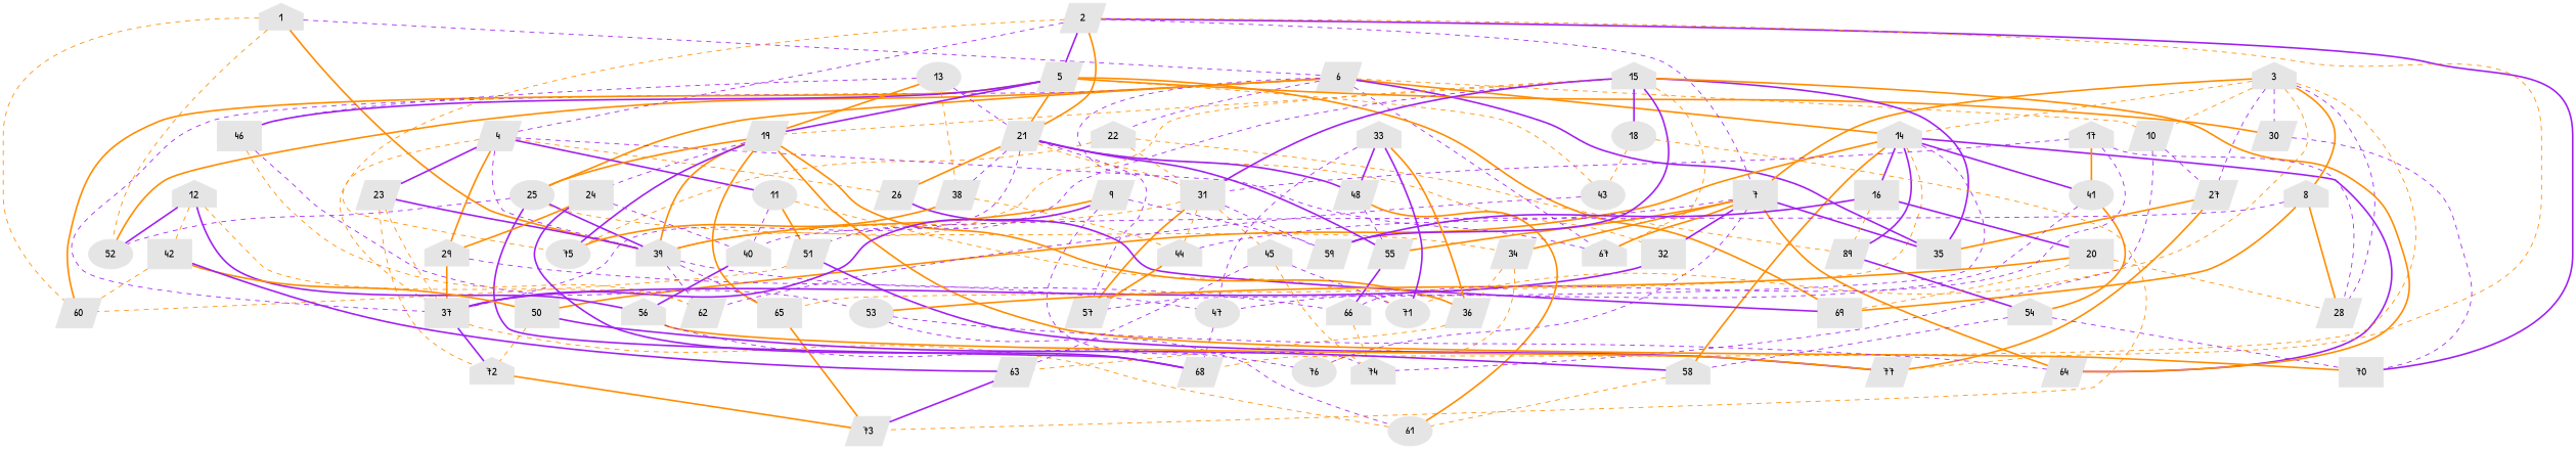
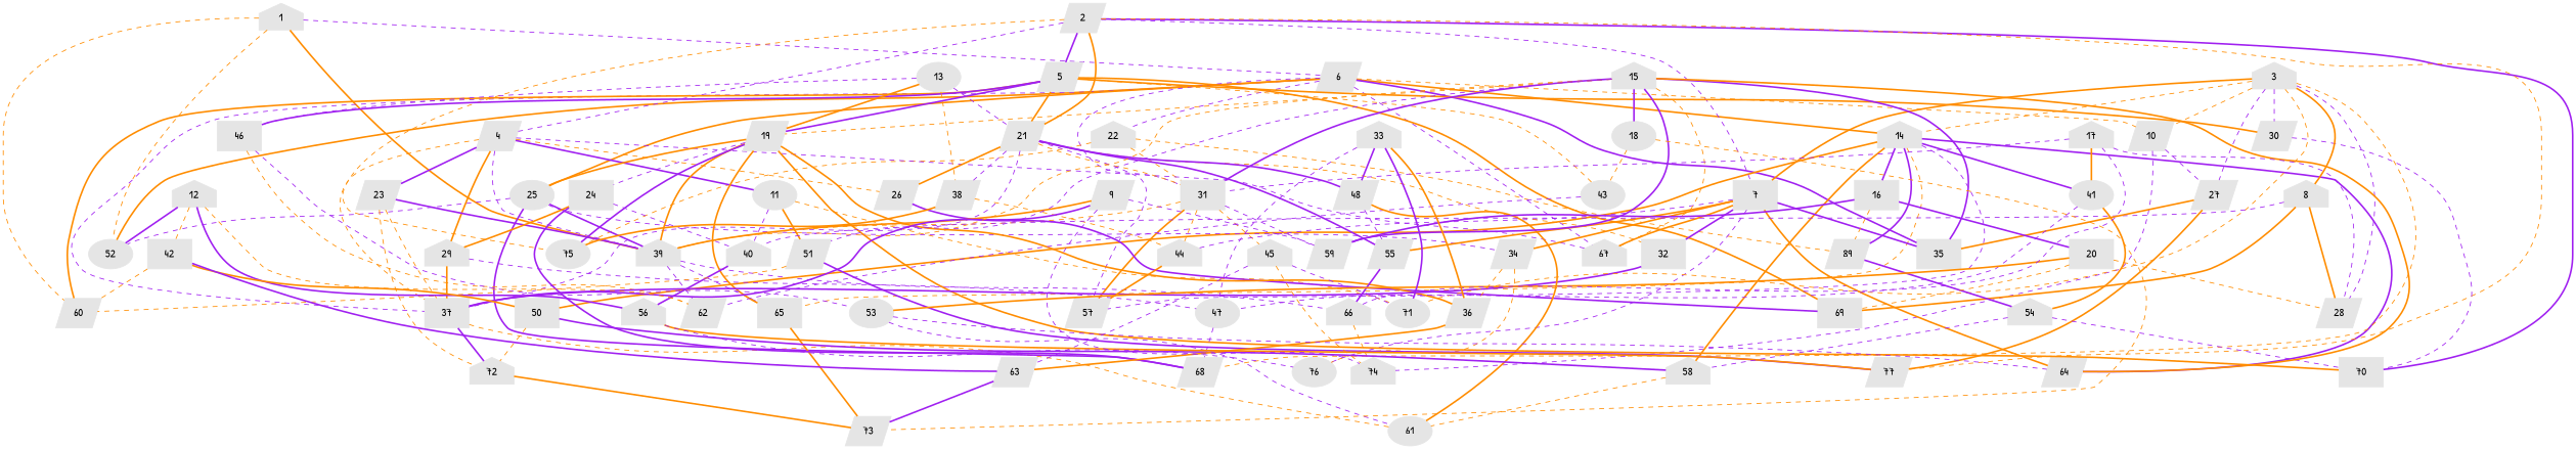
  graph {
    fontname="Patrick Hand"
    node [color=gray90 fontname="Patrick Hand" shape=parallelogram style=filled]
    edge [color=purple fontname="Patrick Hand" style=dashed weight=1.0]
    1 [shape=house]
    6
    39 [shape=house]
    52 [shape=ellipse]
    60
    10
    14 [shape=house]
    37 [shape=box]
    67 [shape=house]
    22 [shape=house]
    25 [shape=ellipse]
    31 [shape=box]
    35 [shape=box]
    62
    65 [shape=box]
    66 [shape=house]
    2
    4
    5
    7 [shape=box]
    21
    70 [shape=box]
    75 [shape=ellipse]
    77
    11 [shape=ellipse]
    23
    26
    29 [shape=house]
    30
    19
    43 [shape=ellipse]
    46 [shape=box]
    69 [shape=box]
    32 [shape=box]
    34
    44 [shape=house]
    55
    64
    76 [shape=ellipse]
    38
    57
    48
    3 [shape=house]
    8 [shape=house]
    27
    28
    68
    71 [shape=ellipse]
    40 [shape=house]
    74 [shape=house]
    16 [shape=box]
    41 [shape=ellipse]
    n53 [label=89]
    50 [shape=box]
    58 [shape=house]
    51
    72 [shape=house]
    47 [shape=ellipse]
    61 [shape=ellipse]
    24 [shape=box]
    36
    53 [shape=ellipse]
    59
    45 [shape=house]
    56 [shape=house]
    9
    12 [shape=house]
    42 [shape=box]
    63
    13 [shape=ellipse]
    20 [shape=box]
    54 [shape=house]
    73
    15 [shape=house]
    18 [shape=ellipse]
    17 [shape=house]
    33 [shape=house]
    1 -- 6
    1 -- 39 [color=darkorange style=bold]
    1 -- 52 [color=darkorange]
    1 -- 60 [color=darkorange]
    6 -- 52 [color=darkorange style=bold]
    6 -- 10 [color=darkorange]
    6 -- 14 [color=darkorange style=bold weight=3.0]
    6 -- 37
    6 -- 67
    6 -- 22
    6 -- 25 [color=darkorange style=bold]
    6 -- 31
    6 -- 35 [style=bold]
    39 -- 62
    39 -- 65
    39 -- 66
    10 -- 27
    10 -- 74
    14 -- 65 [color=darkorange]
    14 -- 64 [style=bold]
    14 -- 57
    14 -- 16 [style=bold]
    14 -- 41 [style=bold]
    14 -- n53 [style=bold]
    14 -- 50 [color=darkorange style=bold]
    14 -- 58 [color=darkorange style=bold]
    37 -- 72 [style=bold]
    37 -- 61 [color=darkorange]
    22 -- 31 [color=darkorange]
    22 -- 75 [color=darkorange]
    22 -- n53 [color=darkorange]
    25 -- 39 [style=bold]
    25 -- 52
-   25 -- 34 [color=darkorange]
+   25 -- 34
    25 -- 68 [style=bold]
    31 -- 39 [color=darkorange]
    31 -- 44 [color=darkorange]
    31 -- 57 [color=darkorange style=bold]
    31 -- 59
    31 -- 45 [color=darkorange]
    65 -- 73 [color=darkorange style=bold]
    66 -- 74 [color=darkorange]
    2 -- 4
    2 -- 5 [style=bold weight=2.0]
    2 -- 7
    2 -- 21 [color=darkorange style=bold]
    2 -- 70 [style=bold]
    2 -- 75 [color=darkorange]
    2 -- 77 [color=darkorange]
    4 -- 39 [weight=2.0]
    4 -- 37 [color=darkorange weight=2.0]
    4 -- 67
    4 -- 11 [style=bold]
    4 -- 23 [style=bold]
    4 -- 26 [color=darkorange weight=3.0]
    4 -- 29 [color=darkorange style=bold]
    5 -- 60 [color=darkorange style=bold]
    5 -- 21 [color=darkorange style=bold]
    5 -- 30 [color=darkorange style=bold]
    5 -- 19 [style=bold]
    5 -- 43 [color=darkorange weight=2.0]
    5 -- 46 [style=bold]
    5 -- 69 [color=darkorange style=bold]
    7 -- 67 [color=darkorange style=bold]
    7 -- 35 [style=bold]
    7 -- 32 [style=bold weight=2.0]
    7 -- 34 [color=darkorange style=bold]
    7 -- 44
    7 -- 55 [color=darkorange style=bold]
    7 -- 64 [color=darkorange style=bold]
    7 -- 76 [weight=2.0]
    21 -- 37
    21 -- 31 [color=darkorange]
    21 -- 26 [color=darkorange style=bold weight=2.0]
    21 -- 32 [color=darkorange]
    21 -- 55 [style=bold]
    21 -- 38
    21 -- 57
    21 -- 48 [style=bold]
    11 -- 71 [color=darkorange]
    11 -- 40
    11 -- 51 [color=darkorange style=bold]
    23 -- 39 [style=bold]
    23 -- 37 [color=darkorange]
    23 -- 72 [color=darkorange]
    26 -- 69 [style=bold]
    29 -- 37 [color=darkorange style=bold]
    29 -- 47
    30 -- 70
    19 -- 39 [color=darkorange style=bold]
    19 -- 25 [color=darkorange style=bold]
    19 -- 65 [color=darkorange style=bold]
    19 -- 70 [color=darkorange style=bold]
    19 -- 75 [style=bold]
    19 -- 24
    19 -- 36 [color=darkorange style=bold]
    43 -- 62
    46 -- 62 [color=darkorange]
    46 -- 53
    32 -- 37 [style=bold]
    34 -- 76 [color=darkorange]
    34 -- 36 [color=darkorange]
    44 -- 57 [color=darkorange style=bold]
    55 -- 66 [style=bold]
    38 -- 75 [color=darkorange style=bold]
    38 -- 44 [color=darkorange]
    48 -- 55
    48 -- 61 [color=darkorange style=bold]
    3 -- 10 [color=darkorange]
    3 -- 14 [color=darkorange]
    3 -- 7 [color=darkorange style=bold]
    3 -- 30 [weight=2.0]
    3 -- 8 [color=darkorange style=bold]
    3 -- 27
    3 -- 28
    3 -- 68 [color=darkorange]
    3 -- 71 [color=darkorange]
    8 -- 69 [color=darkorange style=bold]
    8 -- 28 [color=darkorange style=bold]
    8 -- 40
    27 -- 35 [color=darkorange style=bold]
    27 -- 77 [color=darkorange style=bold]
    40 -- 56 [style=bold]
    16 -- n53 [color=darkorange]
    16 -- 59 [style=bold]
    16 -- 20 [style=bold]
    41 -- 47
    41 -- 54 [color=darkorange style=bold]
    n53 -- 54 [style=bold]
    50 -- 58 [style=bold]
    50 -- 72 [color=darkorange]
    58 -- 61 [color=darkorange]
    51 -- 60 [color=darkorange]
    51 -- 77 [style=bold]
    72 -- 73 [color=darkorange style=bold]
    47 -- 68
    24 -- 29 [color=darkorange style=bold]
    24 -- 68 [style=bold]
    24 -- 40
-   36 -- 63 [color=darkorange]
+   36 -- 63 [color=darkorange style=bold]
    53 -- 64
    53 -- 61
    45 -- 71
    45 -- 74 [color=darkorange]
    45 -- 63
    56 -- 77 [color=darkorange style=bold]
    56 -- 76
    9 -- 39 [color=darkorange style=bold]
    9 -- 37 [style=bold]
    9 -- 74
    9 -- 59
    12 -- 52 [style=bold]
    12 -- 62 [color=darkorange]
    12 -- 56 [style=bold]
    12 -- 42 [color=darkorange]
    42 -- 60 [color=darkorange]
    42 -- 50 [color=darkorange style=bold]
    42 -- 63 [style=bold]
    63 -- 73 [style=bold]
    13 -- 21
    13 -- 19 [color=darkorange style=bold]
    13 -- 46
    13 -- 38 [color=darkorange]
    20 -- 69 [color=darkorange]
    20 -- 28 [color=darkorange]
    20 -- 53 [color=darkorange style=bold]
    54 -- 70
    54 -- 58
    15 -- 39 [color=darkorange]
    15 -- 67 [color=darkorange]
    15 -- 31 [style=bold]
    15 -- 35 [style=bold]
    15 -- 19 [color=darkorange]
    15 -- 64 [color=darkorange style=bold]
    15 -- 51
    15 -- 59 [style=bold]
    15 -- 18 [style=bold weight=2.0]
    18 -- 43 [color=darkorange]
    18 -- 73 [color=darkorange]
    17 -- 31
    17 -- 66
    17 -- 28
    17 -- 41 [color=darkorange style=bold]
    33 -- 48 [style=bold]
    33 -- 71 [style=bold]
    33 -- 47
    33 -- 36 [color=darkorange style=bold]
  }
